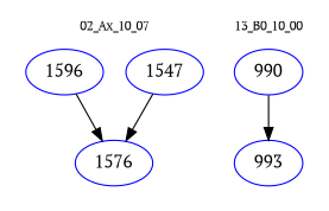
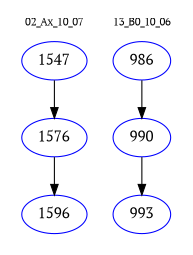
  digraph {
    fontname="PT Serif"
    node [color=blue fontname="PT Serif"]
    edge [color=black fontname="PT Serif"]
    n1 [label=1547]
    n2 [label=1576]
    n3 [label=1596]
+   n4 [label=986]
    n5 [label=990]
    n6 [label=993]
    subgraph cluster_1 {
      color=white
      fontsize=10
      label="02_Ax_10_07"
      n1
      n2
      n3
    }
    subgraph cluster_2 {
      color=white
      fontsize=10
-     label="13_B0_10_00"
+     label="13_B0_10_06"
+     n4
      n5
      n6
    }
    n1 -> n2
-   n3 -> n2
+   n2 -> n3
+   n4 -> n5
    n5 -> n6
  }
